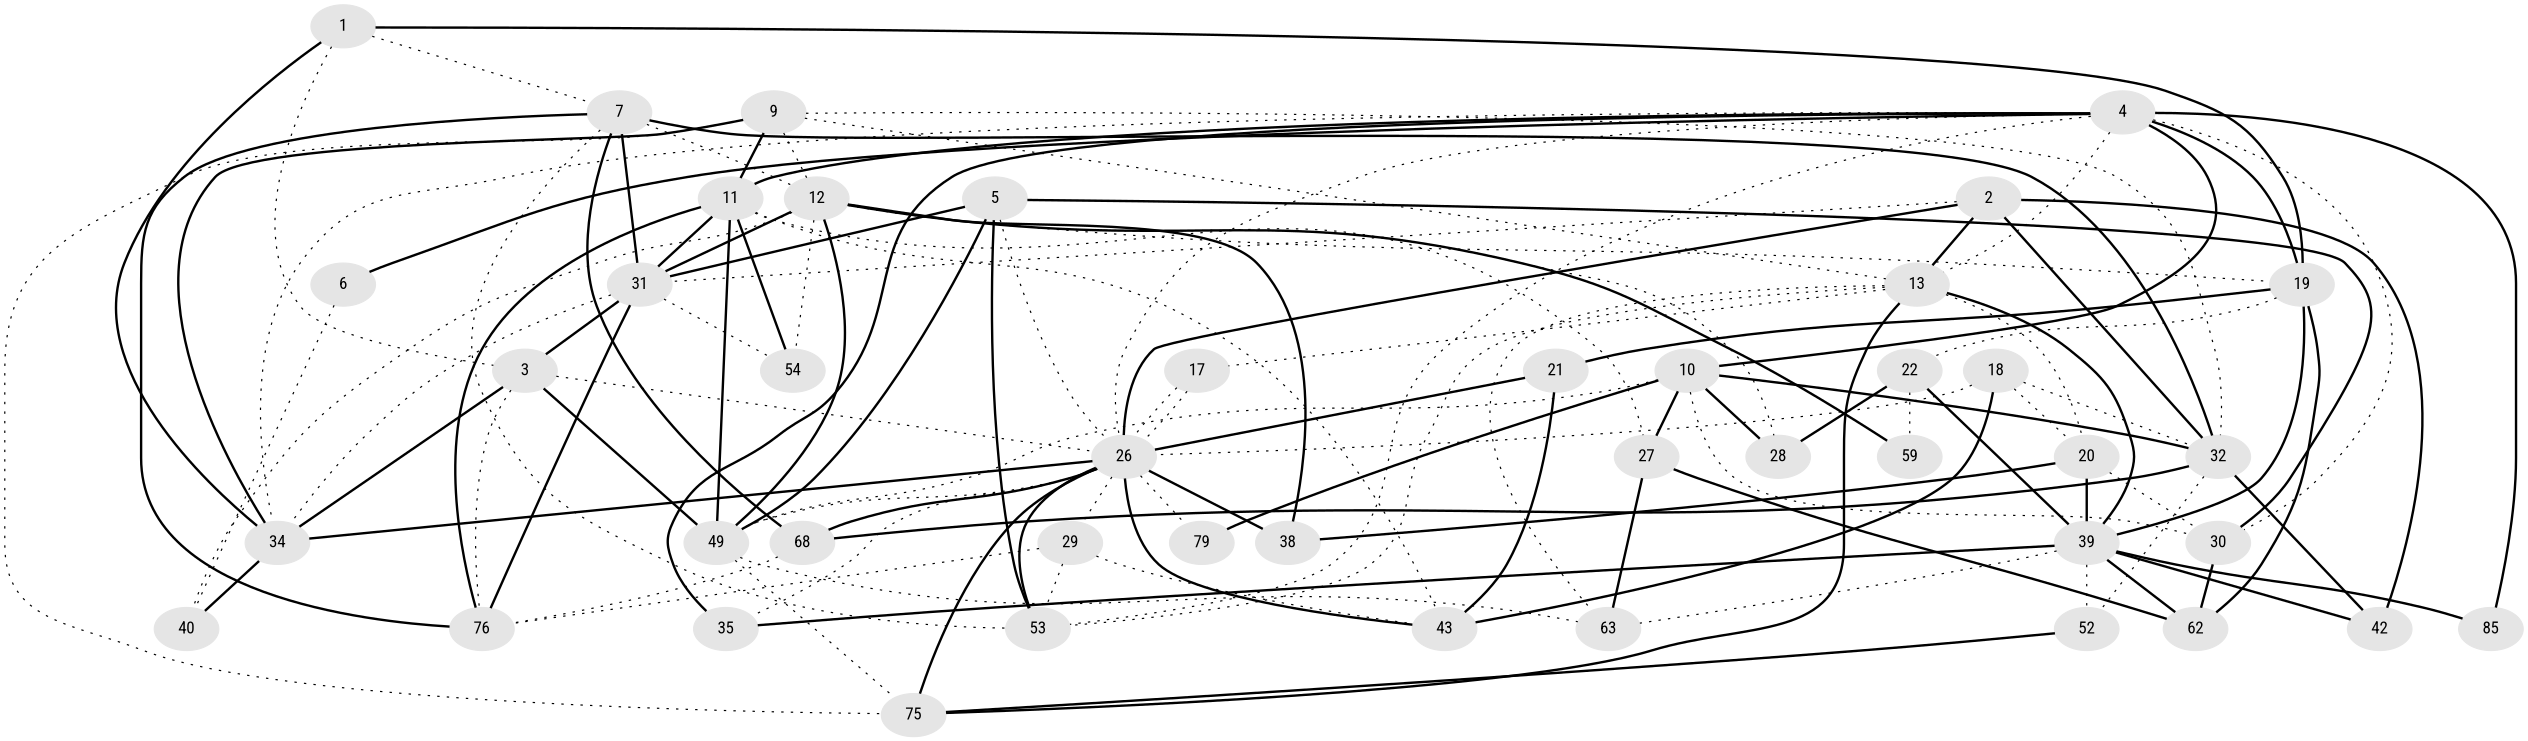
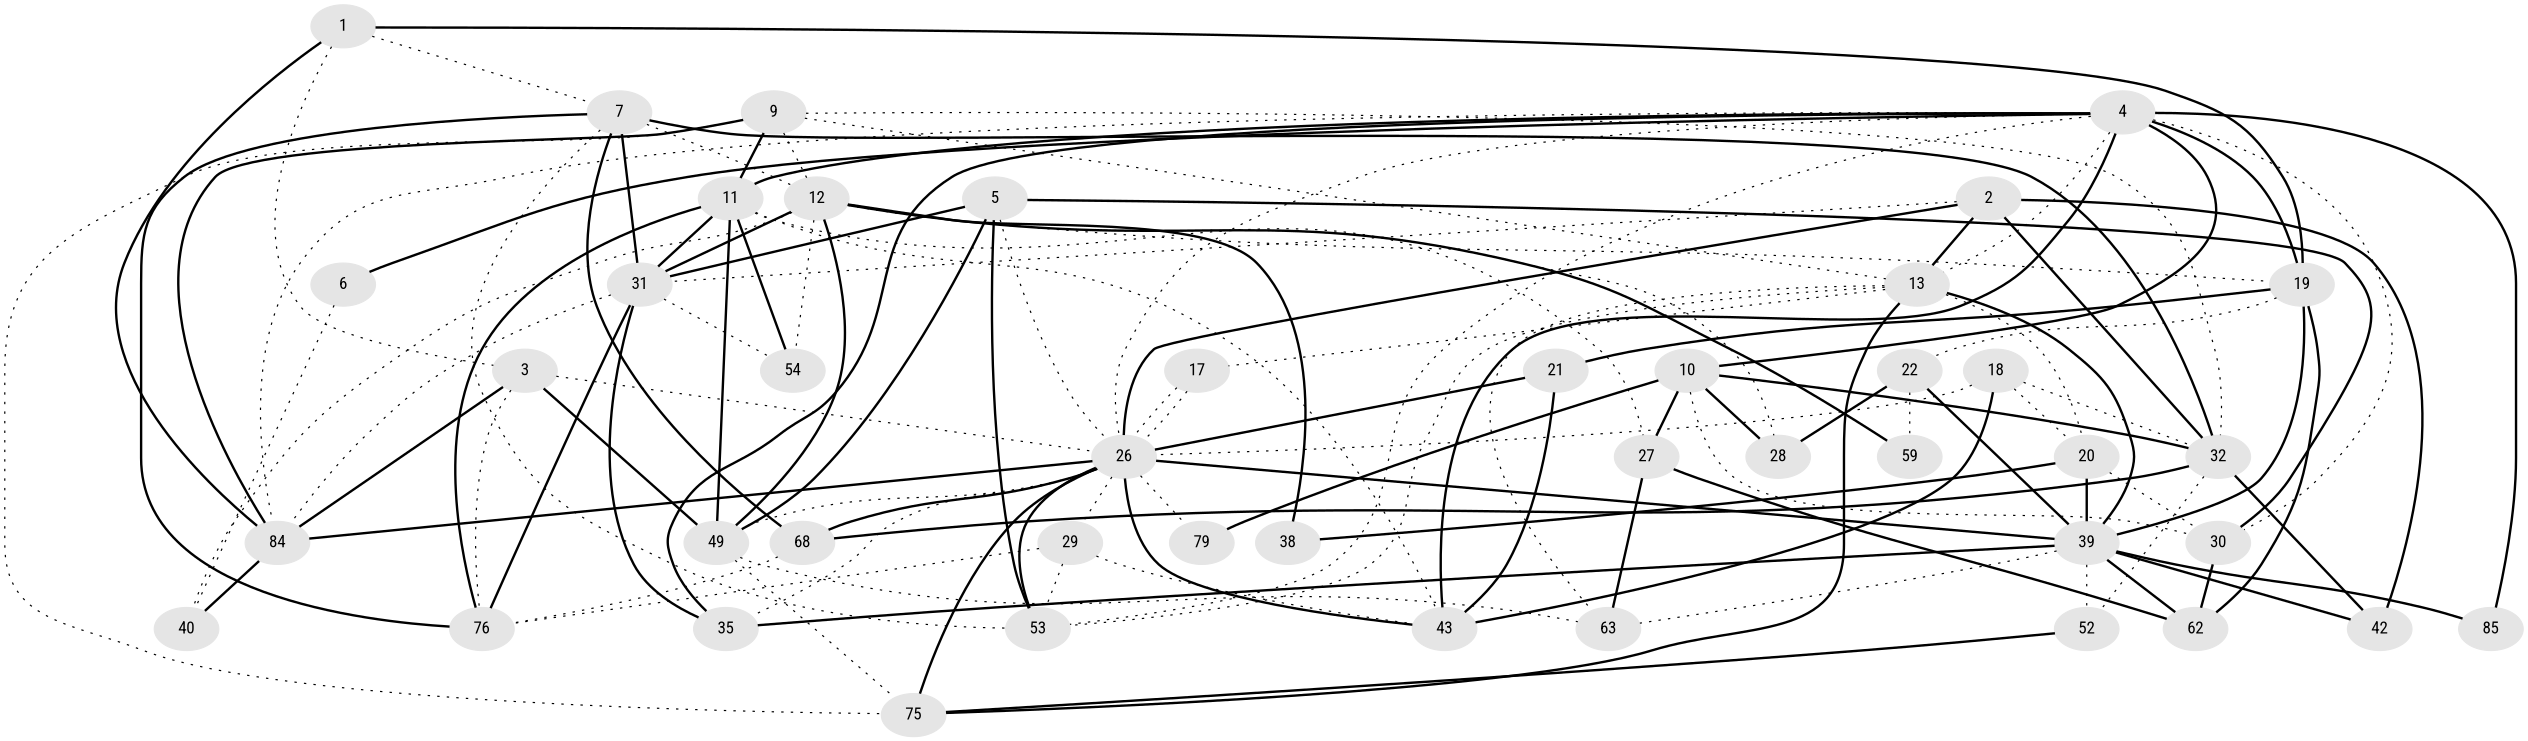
  graph {
    fontname="Roboto Condensed"
    node [color=gray90 fontname="Roboto Condensed" style=filled]
    edge [fontname="Roboto Condensed" style=bold]
    1 [super="+36"]
    3 [super="+72"]
    7 [super="+46+8"]
    19 [super="+67+83"]
-   34 [super="+88"]
+   34 [super="+88" label=84]
    26 [super="+73+39+56"]
    49 [super="+50+55"]
    76
    31 [super="+64"]
    32 [super="+78+61"]
    53
    12 [super="+89+45"]
    68
    n14 [label=39 super="+47+41"]
    21
    22 [super="+25"]
    62 [super="+90+69"]
    40
    2 [super="+24"]
    13 [super="+16+80+71+70"]
    42
    75 [super="+77"]
    17
    20 [super="+48"]
    63
    35
    43 [super="+51"]
    79
    29
    54
    52
    4 [super="+87+66+14"]
    6
    10 [super="+86+15"]
    11 [super="+65"]
    30 [super="+82"]
    85
    27
    28 [super="+44"]
    5
    38
    59
    9 [super="+57"]
    18
    1 -- 3 [style=dotted]
    1 -- 7 [style=dotted]
    1 -- 19
    1 -- 34
    3 -- 34
    3 -- 26 [style=dotted]
    3 -- 49
    3 -- 76 [style=dotted]
    7 -- 76
    7 -- 31 [weight=2]
    7 -- 32
    7 -- 53 [style=dotted]
    7 -- 12 [style=dotted weight=2]
    7 -- 68
    19 -- n14
    19 -- 21
    19 -- 22 [style=dotted]
    19 -- 62
    34 -- 40
    26 -- 34
    26 -- 49 [style=dotted]
    26 -- 53
    26 -- 68
-   26 -- 38
+   26 -- n14
    26 -- 75
    26 -- 35 [style=dotted]
    26 -- 43
    26 -- 79 [style=dotted]
    26 -- 29 [style=dotted]
    49 -- 75 [style=dotted]
    49 -- 63 [style=dotted]
    31 -- 34 [style=dotted]
    31 -- 76
-   31 -- 3
+   31 -- 35
    31 -- 54 [style=dotted]
    32 -- 68
    32 -- 42
    32 -- 52 [style=dotted]
    12 -- 19 [style=dotted]
    12 -- 49
    12 -- 31
    12 -- 40 [style=dotted]
    12 -- 54 [style=dotted]
    12 -- 28 [style=dotted]
    12 -- 38
    12 -- 59
    68 -- 76 [style=dotted]
    n14 -- 62
    n14 -- 42
    n14 -- 63 [style=dotted]
    n14 -- 35
    n14 -- 52 [style=dotted]
    n14 -- 85
    21 -- 26
    21 -- 43
    22 -- n14
    22 -- 28
    22 -- 59 [style=dotted weight=2]
    2 -- 26
    2 -- 31 [style=dotted]
    2 -- 32 [weight=3]
    2 -- 13
    2 -- 42
    13 -- 53 [style=dotted]
    13 -- n14
    13 -- 75
    13 -- 17 [style=dotted]
    13 -- 20 [style=dotted weight=2]
    13 -- 63 [style=dotted]
    17 -- 26 [style=dotted]
    17 -- 26 [style=dotted]
    20 -- n14
    20 -- 30 [style=dotted]
    20 -- 38
    29 -- 76 [style=dotted]
    29 -- 53 [style=dotted]
    29 -- 43 [style=dotted]
    52 -- 75
    4 -- 19
    4 -- 34 [style=dotted]
    4 -- 26 [style=dotted]
    4 -- 53 [style=dotted]
    4 -- 13 [style=dotted]
    4 -- 35
+   4 -- 43
    4 -- 6
    4 -- 10 [weight=3]
    4 -- 11
    4 -- 30 [style=dotted]
    4 -- 85
    6 -- 40 [style=dotted]
-   10 -- 49 [style=dotted]
    10 -- 32
    10 -- 79
    10 -- 30 [style=dotted]
    10 -- 27
    10 -- 28
    11 -- 49
    11 -- 76
    11 -- 31
    11 -- 43 [style=dotted]
    11 -- 54
    11 -- 27 [style=dotted]
    30 -- 62
    27 -- 62
    27 -- 63
    5 -- 26 [style=dotted]
    5 -- 49
    5 -- 31
    5 -- 53
    5 -- 30
    9 -- 34
    9 -- 32 [style=dotted]
    9 -- 12 [style=dotted]
    9 -- 13 [style=dotted]
    9 -- 75 [style=dotted]
    9 -- 11
    18 -- 26 [style=dotted weight=2]
    18 -- 32 [style=dotted]
    18 -- 20 [style=dotted]
    18 -- 43
  }
